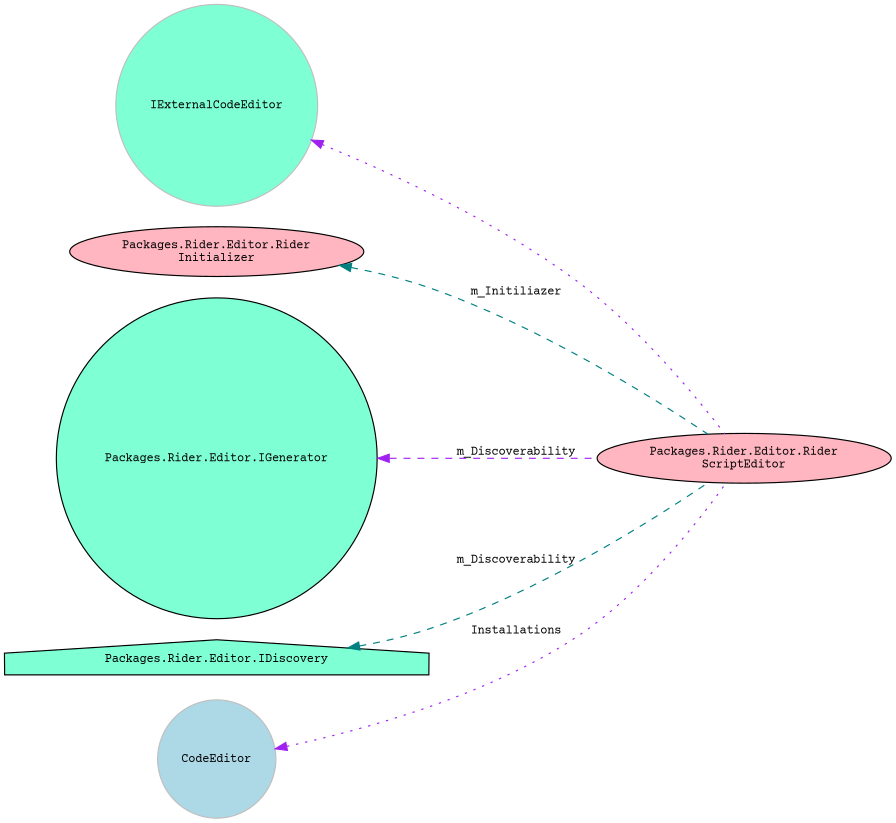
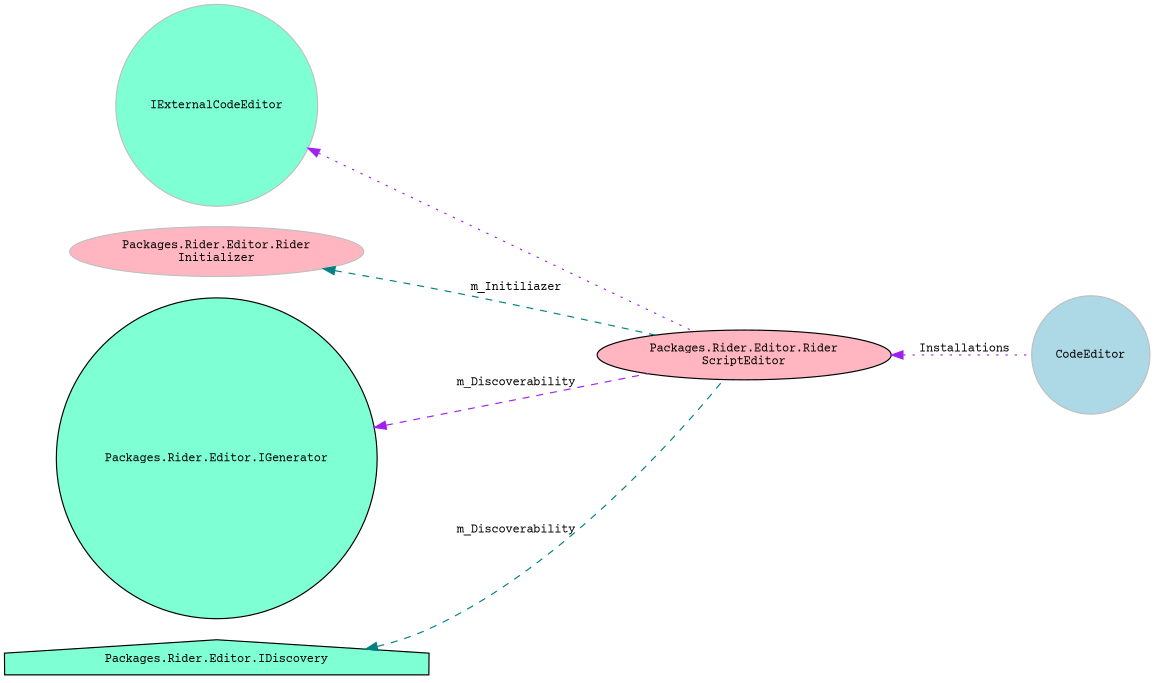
  digraph {
    fontname="Courier Prime"
    rankdir=LR
    node [color=black fillcolor=aquamarine fontname="Courier Prime" fontsize=10 shape=circle style=filled]
    edge [color=purple dir=back fontname="Courier Prime" fontsize=10 labelfontname=Helvetica labelfontsize=10 style=dashed]
    n1 [fillcolor=lightpink fontcolor=black height=0.2 label="Packages.Rider.Editor.Rider\lScriptEditor" shape=ellipse width=0.4]
    n2 [color=grey75 height=0.2 label=IExternalCodeEditor width=0.4]
-   n3 [fillcolor=lightpink height=0.2 label="Packages.Rider.Editor.Rider\lInitializer" shape=ellipse width=0.4]
+   n3 [color=grey75 fillcolor=lightpink height=0.2 label="Packages.Rider.Editor.Rider\lInitializer" shape=ellipse width=0.4]
    n4 [height=0.2 label="Packages.Rider.Editor.IGenerator" width=0.4]
    n5 [height=0.2 label="Packages.Rider.Editor.IDiscovery" shape=house width=0.4]
    n6 [color=grey75 fillcolor=lightblue height=0.2 label=CodeEditor width=0.4]
    n2 -> n1 [style=dotted]
    n3 -> n1 [color=teal label=" m_Initiliazer"]
    n4 -> n1 [label=" m_Discoverability"]
    n5 -> n1 [color=teal label=" m_Discoverability"]
-   n6 -> n1 [label=" Installations" style=dotted]
+   n1 -> n6 [label=" Installations" style=dotted]
  }
